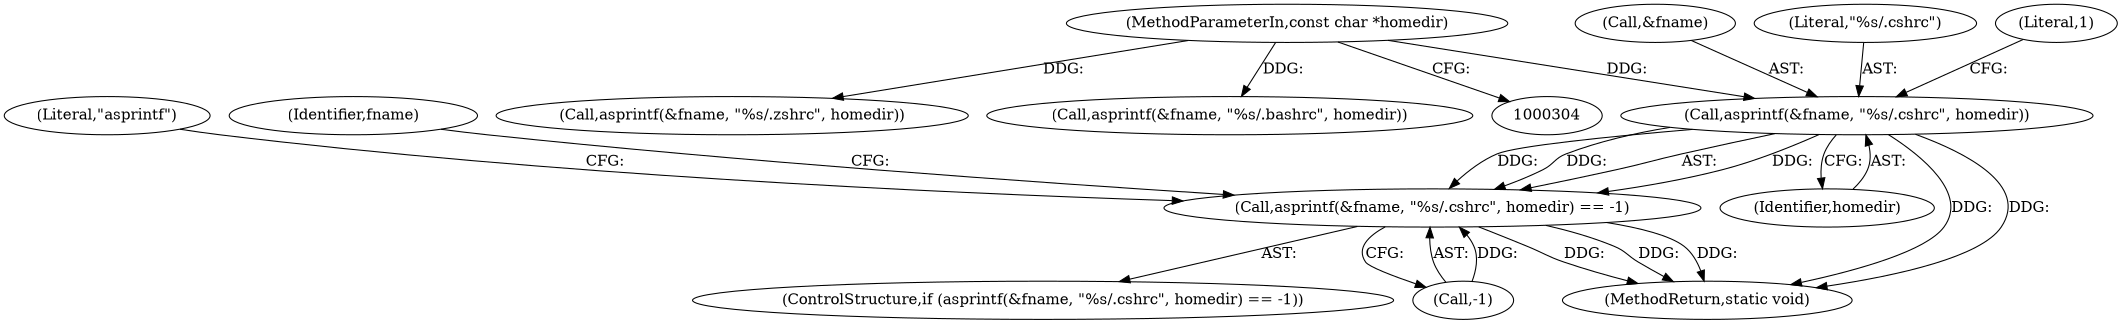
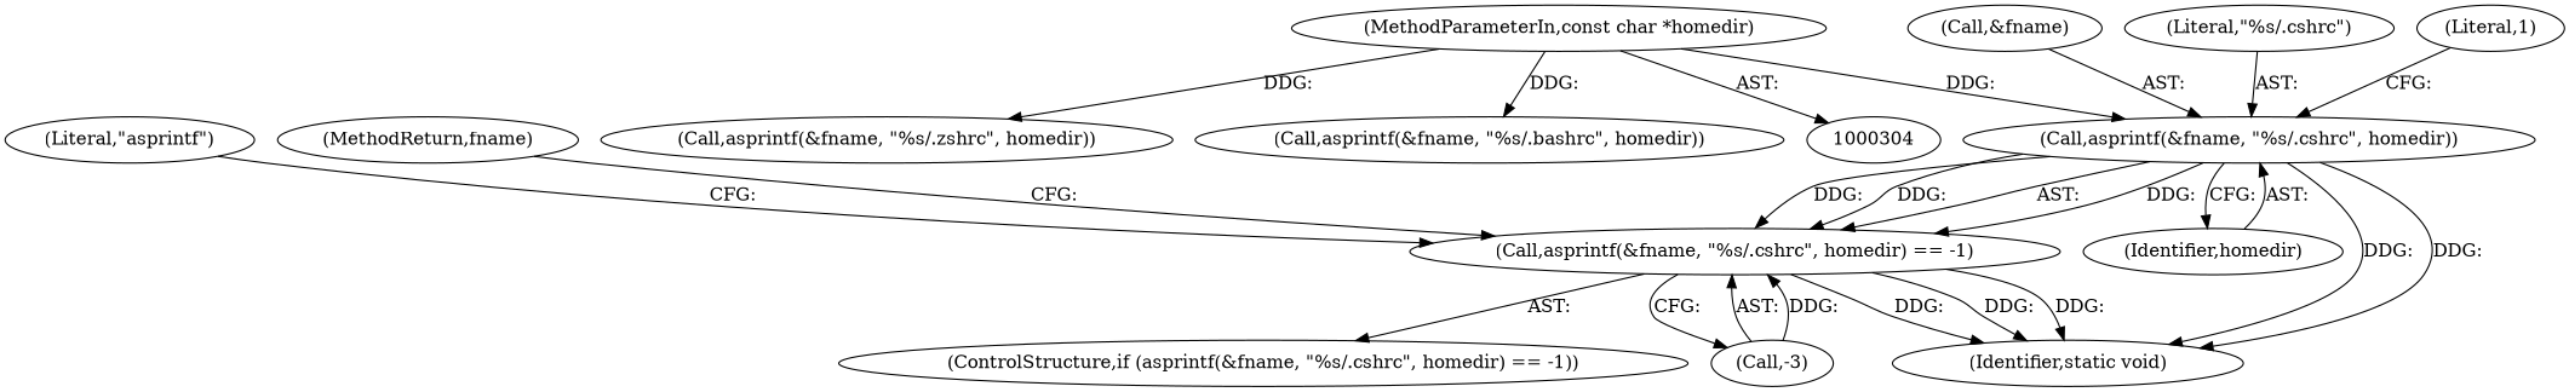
  digraph {
    n1 [label="(Call,asprintf(&fname, \"%s/.cshrc\", homedir))"]
    n2 [label="(Call,asprintf(&fname, \"%s/.cshrc\", homedir) == -1)"]
    n3 [label="(Identifier,homedir)"]
-   n4 [label="(MethodReturn,static void)"]
+   n4 [label="(Identifier,static void)"]
    n5 [label="(ControlStructure,if (asprintf(&fname, \"%s/.cshrc\", homedir) == -1))"]
-   n6 [label="(Call,-1)"]
+   n6 [label="(Call,-3)"]
    n7 [label="(MethodParameterIn,const char *homedir)"]
    n8 [label="(Call,asprintf(&fname, \"%s/.zshrc\", homedir))"]
    n9 [label="(Call,asprintf(&fname, \"%s/.bashrc\", homedir))"]
    n10 [label=1000304]
    n11 [label="(Call,&fname)"]
    n12 [label="(Literal,\"asprintf\")"]
    n13 [label="(Literal,\"%s/.cshrc\")"]
-   n14 [label="(Identifier,fname)"]
+   n14 [label="(MethodReturn,fname)"]
    n15 [label="(Literal,1)"]
    n1 -> n2 [label="AST: "]
    n1 -> n2 [label="DDG: "]
    n1 -> n2 [label="DDG: "]
    n1 -> n2 [label="DDG: "]
    n1 -> n3 [label="CFG: "]
    n1 -> n4 [label="DDG: "]
    n1 -> n4 [label="DDG: "]
    n2 -> n4 [label="DDG: "]
    n2 -> n4 [label="DDG: "]
    n2 -> n4 [label="DDG: "]
    n2 -> n5 [label="AST: "]
    n2 -> n6 [label="CFG: "]
    n3 -> n1 [label="AST: "]
    n6 -> n2 [label="AST: "]
    n6 -> n2 [label="DDG: "]
    n7 -> n1 [label="DDG: "]
    n7 -> n8 [label="DDG: "]
    n7 -> n9 [label="DDG: "]
-   n7 -> n10 [label="CFG: "]
+   n7 -> n10 [label="AST: "]
    n11 -> n1 [label="AST: "]
    n12 -> n2 [label="CFG: "]
    n13 -> n1 [label="AST: "]
    n14 -> n2 [label="CFG: "]
    n15 -> n1 [label="CFG: "]
  }
